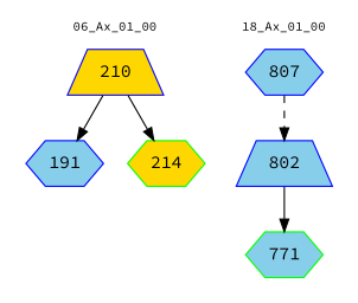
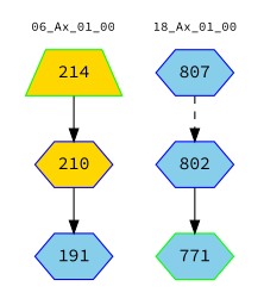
  digraph {
    fontname="Source Code Pro"
    node [color=blue fillcolor=skyblue fontname="Source Code Pro" shape=hexagon style=filled]
    edge [color=black fontname="Source Code Pro" style=solid]
-   n1 [fillcolor=gold label=210 shape=trapezium]
+   n1 [fillcolor=gold label=210]
    n2 [label=191]
-   n3 [color=green fillcolor=gold label=214]
-   n4 [label=802 shape=trapezium]
+   n3 [color=green fillcolor=gold label=214 shape=trapezium]
+   n4 [label=802]
    n5 [color=green label=771]
    n6 [label=807]
    subgraph cluster_1 {
      color=white
      fontsize=10
      label="06_Ax_01_00"
      n1
      n2
      n3
    }
    subgraph cluster_2 {
      color=white
      fontsize=10
      label="18_Ax_01_00"
      n4
      n5
      n6
    }
    n1 -> n2
-   n1 -> n3
+   n3 -> n1
    n4 -> n5
    n6 -> n4 [style=dashed]
  }
